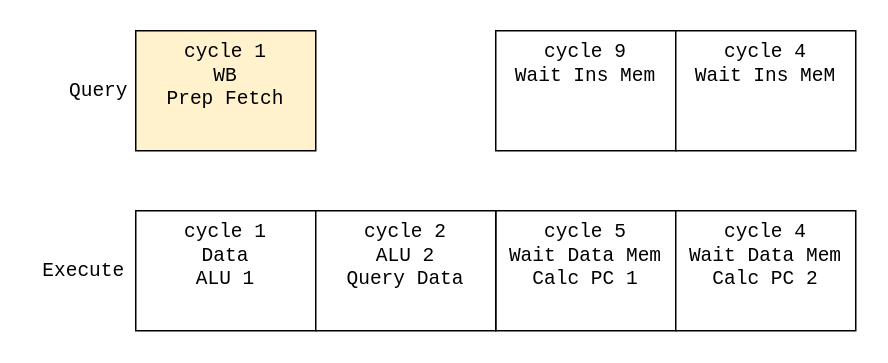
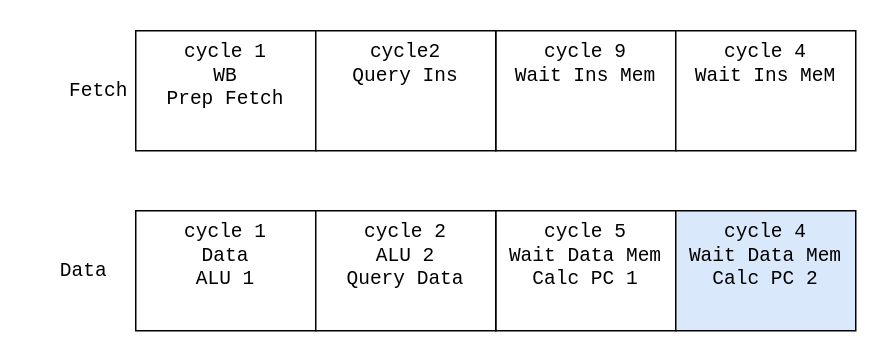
  <mxCell id="0" />
  <mxCell id="1" parent="0" />
  <mxCell id="2" value="" style="group" vertex="1" connectable="0" parent="1"><mxGeometry x="90" y="140" width="480" height="80" as="geometry" /></mxCell>
  <mxCell id="3" value="cycle 5&lt;br&gt;Wait Data Mem&lt;br&gt;Calc PC 1" style="rounded=0;whiteSpace=wrap;html=1;fontFamily=Courier New;fontSize=13;verticalAlign=top;" vertex="1" parent="2"><mxGeometry x="240" width="120" height="80" as="geometry" /></mxCell>
- <mxCell id="4" value="cycle 4&lt;br&gt;Wait Data Mem&lt;br&gt;Calc PC 2" style="rounded=0;whiteSpace=wrap;html=1;fontFamily=Courier New;fontSize=13;verticalAlign=top;" vertex="1" parent="2"><mxGeometry x="360" width="120" height="80" as="geometry" /></mxCell>
+ <mxCell id="4" value="cycle 4&lt;br&gt;Wait Data Mem&lt;br&gt;Calc PC 2" style="rounded=0;whiteSpace=wrap;html=1;fontFamily=Courier New;fontSize=13;verticalAlign=top;fillColor=#dae8fc;" vertex="1" parent="2"><mxGeometry x="360" width="120" height="80" as="geometry" /></mxCell>
  <mxCell id="5" value="cycle 1&lt;br&gt;Data&lt;br&gt;ALU 1&lt;br&gt;" style="rounded=0;whiteSpace=wrap;html=1;fontFamily=Courier New;fontSize=13;verticalAlign=top;" vertex="1" parent="2"><mxGeometry width="120" height="80" as="geometry" /></mxCell>
  <mxCell id="6" value="cycle 2&lt;br&gt;ALU 2&lt;br&gt;Query Data" style="rounded=0;whiteSpace=wrap;html=1;fontFamily=Courier New;fontSize=13;verticalAlign=top;" vertex="1" parent="2"><mxGeometry x="120" width="120" height="80" as="geometry" /></mxCell>
  <mxCell id="7" value="" style="group" vertex="1" connectable="0" parent="1"><mxGeometry x="90" y="20" width="480" height="80" as="geometry" /></mxCell>
  <mxCell id="8" value="cycle 9&lt;br&gt;Wait Ins Mem" style="rounded=0;whiteSpace=wrap;html=1;fontFamily=Courier New;fontSize=13;verticalAlign=top;" vertex="1" parent="7"><mxGeometry x="240" width="120" height="80" as="geometry" /></mxCell>
  <mxCell id="9" value="cycle 4&lt;br&gt;Wait Ins MeM" style="rounded=0;whiteSpace=wrap;html=1;fontFamily=Courier New;fontSize=13;verticalAlign=top;" vertex="1" parent="7"><mxGeometry x="360" width="120" height="80" as="geometry" /></mxCell>
- <mxCell id="10" value="cycle 1&lt;br&gt;WB&lt;br style=&quot;font-size: 13px&quot;&gt;Prep Fetch" style="rounded=0;whiteSpace=wrap;html=1;fontFamily=Courier New;fontSize=13;verticalAlign=top;fillColor=#fff2cc;" vertex="1" parent="7"><mxGeometry width="120" height="80" as="geometry" /></mxCell>
- <mxCell id="12" value="Query" style="text;html=1;align=center;verticalAlign=middle;resizable=0;points=[];autosize=1;strokeColor=none;fillColor=none;fontSize=13;fontFamily=Courier New;" vertex="1" parent="1"><mxGeometry x="40" y="50" width="50" height="20" as="geometry" /></mxCell>
- <mxCell id="13" value="Execute" style="text;html=1;align=center;verticalAlign=middle;resizable=0;points=[];autosize=1;strokeColor=none;fillColor=none;fontSize=13;fontFamily=Courier New;" vertex="1" parent="1"><mxGeometry x="20" y="170" width="70" height="20" as="geometry" /></mxCell>
+ <mxCell id="10" value="cycle 1&lt;br&gt;WB&lt;br style=&quot;font-size: 13px&quot;&gt;Prep Fetch" style="rounded=0;whiteSpace=wrap;html=1;fontFamily=Courier New;fontSize=13;verticalAlign=top;" vertex="1" parent="7"><mxGeometry width="120" height="80" as="geometry" /></mxCell>
+ <mxCell id="11" value="cycle2&lt;br&gt;Query Ins" style="rounded=0;whiteSpace=wrap;html=1;fontFamily=Courier New;fontSize=13;verticalAlign=top;" vertex="1" parent="7"><mxGeometry x="120" width="120" height="80" as="geometry" /></mxCell>
+ <mxCell id="12" value="Fetch" style="text;html=1;align=center;verticalAlign=middle;resizable=0;points=[];autosize=1;strokeColor=none;fillColor=none;fontSize=13;fontFamily=Courier New;" vertex="1" parent="1"><mxGeometry x="40" y="50" width="50" height="20" as="geometry" /></mxCell>
+ <mxCell id="13" value="Data" style="text;html=1;align=center;verticalAlign=middle;resizable=0;points=[];autosize=1;strokeColor=none;fillColor=none;fontSize=13;fontFamily=Courier New;" vertex="1" parent="1"><mxGeometry x="20" y="170" width="70" height="20" as="geometry" /></mxCell>
